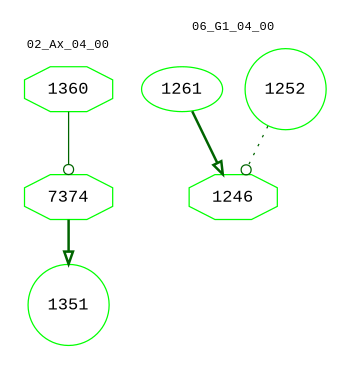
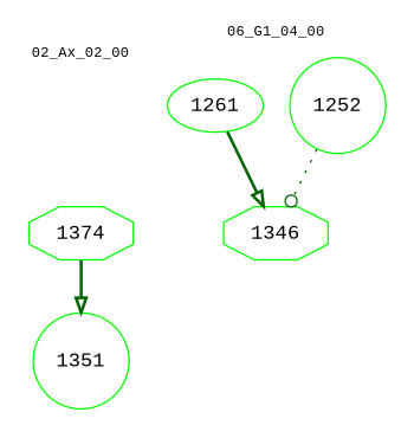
  digraph {
    fontname="Liberation Mono"
    node [color=green fontname="Liberation Mono" shape=octagon]
    edge [arrowhead=odot color=darkgreen fontname="Liberation Mono" style=bold]
-   n1 [label=1360]
-   n2 [label=7374]
+   n2 [label=1374]
    n3 [label=1351 shape=circle]
    n4 [label=1252 shape=circle]
    n5 [label=1261 shape=ellipse]
-   n6 [label=1246]
+   n6 [label=1346]
    subgraph cluster_1 {
      color=white
      fontsize=10
-     label="02_Ax_04_00"
-     n1
+     label="02_Ax_02_00"
      n2
      n3
    }
    subgraph cluster_2 {
      color=white
      fontsize=10
      label="06_G1_04_00"
      n4
      n5
      n6
    }
-   n1 -> n2 [style=solid]
    n2 -> n3 [arrowhead=onormal]
    n4 -> n6 [style=dotted]
    n5 -> n6 [arrowhead=onormal]
  }
